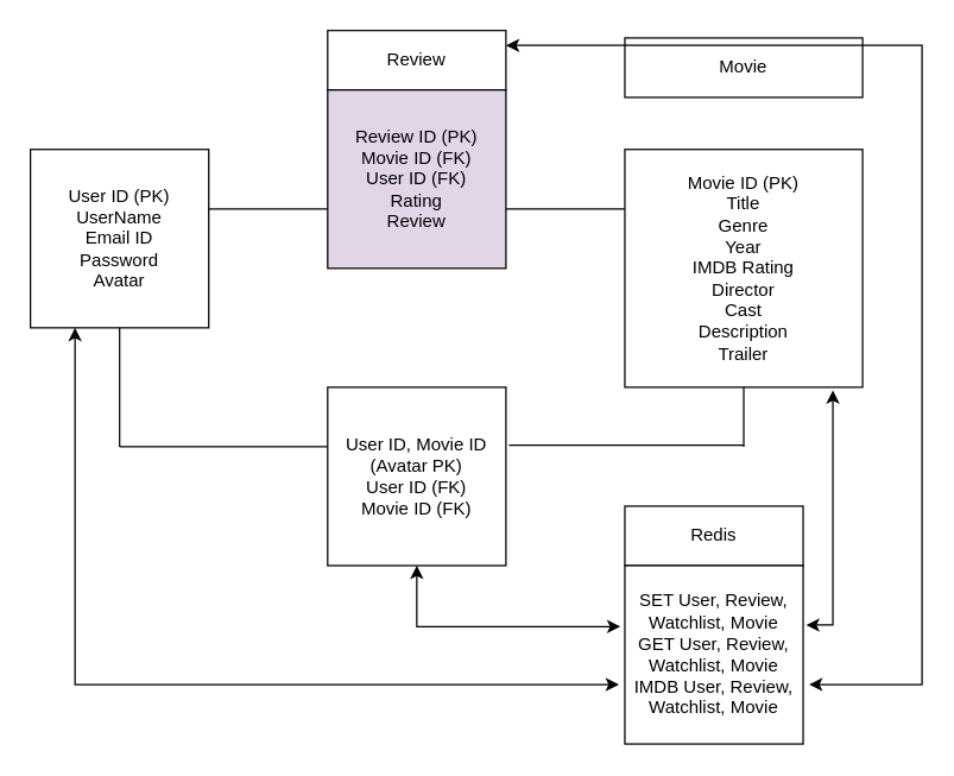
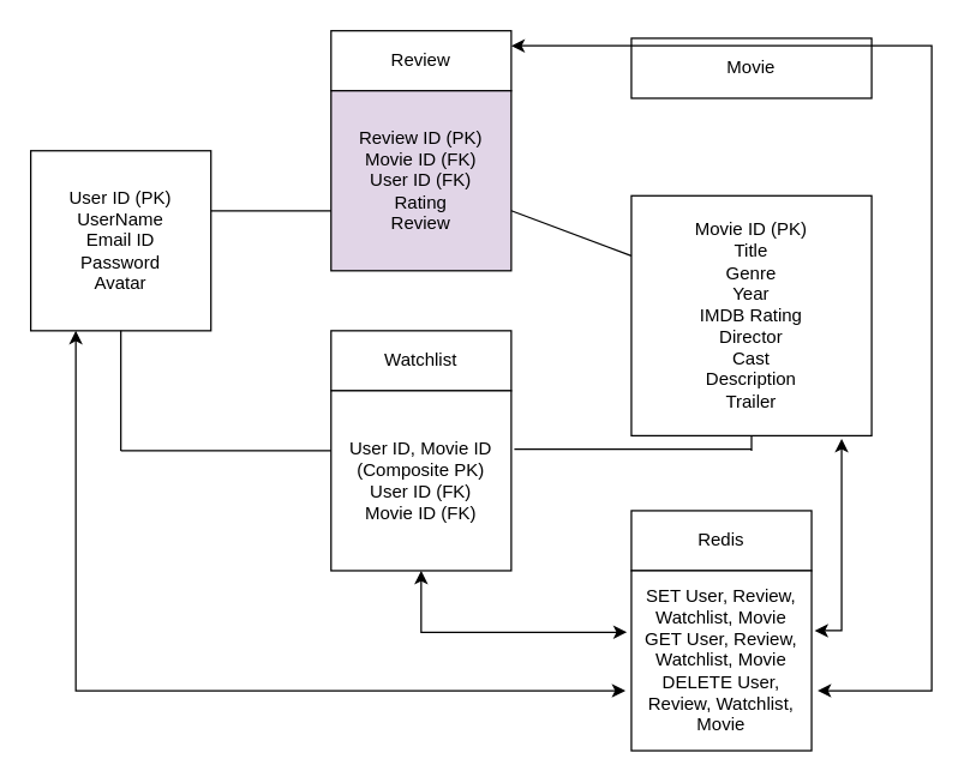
  <mxCell id="0" />
  <mxCell id="1" parent="0" />
  <mxCell id="2" value="User ID (PK)&lt;div&gt;UserName&lt;/div&gt;&lt;div&gt;Email ID&lt;/div&gt;&lt;div&gt;Password&lt;/div&gt;&lt;div&gt;Avatar&lt;/div&gt;" style="whiteSpace=wrap;html=1;aspect=fixed;" vertex="1" parent="1"><mxGeometry x="20" y="100" width="120" height="120" as="geometry" /></mxCell>
  <mxCell id="3" value="Review" style="rounded=0;whiteSpace=wrap;html=1;" vertex="1" parent="1"><mxGeometry x="220" y="20" width="120" height="40" as="geometry" /></mxCell>
  <mxCell id="4" value="Review ID (PK)&lt;div&gt;Movie ID (FK)&lt;/div&gt;&lt;div&gt;User ID (FK)&lt;/div&gt;&lt;div&gt;Rating&lt;/div&gt;&lt;div&gt;Review&lt;/div&gt;" style="whiteSpace=wrap;html=1;aspect=fixed;fillColor=#e1d5e7;" vertex="1" parent="1"><mxGeometry x="220" y="60" width="120" height="120" as="geometry" /></mxCell>
- <mxCell id="6" value="User ID, Movie ID (Avatar PK)&lt;div&gt;User ID (FK)&lt;/div&gt;&lt;div&gt;Movie ID (FK)&lt;/div&gt;" style="whiteSpace=wrap;html=1;aspect=fixed;" vertex="1" parent="1"><mxGeometry x="220" y="260" width="120" height="120" as="geometry" /></mxCell>
+ <mxCell id="5" value="Watchlist" style="rounded=0;whiteSpace=wrap;html=1;" vertex="1" parent="1"><mxGeometry x="220" y="220" width="120" height="40" as="geometry" /></mxCell>
+ <mxCell id="6" value="User ID, Movie ID (Composite PK)&lt;div&gt;User ID (FK)&lt;/div&gt;&lt;div&gt;Movie ID (FK)&lt;/div&gt;" style="whiteSpace=wrap;html=1;aspect=fixed;" vertex="1" parent="1"><mxGeometry x="220" y="260" width="120" height="120" as="geometry" /></mxCell>
  <mxCell id="7" value="Movie" style="rounded=0;whiteSpace=wrap;html=1;" vertex="1" parent="1"><mxGeometry x="420" y="25" width="160" height="40" as="geometry" /></mxCell>
- <mxCell id="8" value="Movie ID (PK)&lt;div&gt;Title&lt;/div&gt;&lt;div&gt;Genre&lt;/div&gt;&lt;div&gt;Year&lt;/div&gt;&lt;div&gt;IMDB Rating&lt;/div&gt;&lt;div&gt;Director&lt;/div&gt;&lt;div&gt;Cast&lt;/div&gt;&lt;div&gt;Description&lt;/div&gt;&lt;div&gt;Trailer&lt;/div&gt;" style="whiteSpace=wrap;html=1;aspect=fixed;" vertex="1" parent="1"><mxGeometry x="420" y="100" width="160" height="160" as="geometry" /></mxCell>
+ <mxCell id="8" value="Movie ID (PK)&lt;div&gt;Title&lt;/div&gt;&lt;div&gt;Genre&lt;/div&gt;&lt;div&gt;Year&lt;/div&gt;&lt;div&gt;IMDB Rating&lt;/div&gt;&lt;div&gt;Director&lt;/div&gt;&lt;div&gt;Cast&lt;/div&gt;&lt;div&gt;Description&lt;/div&gt;&lt;div&gt;Trailer&lt;/div&gt;" style="whiteSpace=wrap;html=1;aspect=fixed;" vertex="1" parent="1"><mxGeometry x="420" y="130" width="160" height="160" as="geometry" /></mxCell>
  <mxCell id="9" value="Redis" style="rounded=0;whiteSpace=wrap;html=1;" vertex="1" parent="1"><mxGeometry x="420" y="340" width="120" height="40" as="geometry" /></mxCell>
- <mxCell id="10" value="SET User, Review, Watchlist, Movie&lt;div&gt;GET User, Review, Watchlist, Movie&lt;/div&gt;&lt;div&gt;IMDB User, Review, Watchlist, Movie&lt;/div&gt;" style="whiteSpace=wrap;html=1;aspect=fixed;" vertex="1" parent="1"><mxGeometry x="420" y="380" width="120" height="120" as="geometry" /></mxCell>
+ <mxCell id="10" value="SET User, Review, Watchlist, Movie&lt;div&gt;GET User, Review, Watchlist, Movie&lt;/div&gt;&lt;div&gt;DELETE User, Review, Watchlist, Movie&lt;/div&gt;" style="whiteSpace=wrap;html=1;aspect=fixed;" vertex="1" parent="1"><mxGeometry x="420" y="380" width="120" height="120" as="geometry" /></mxCell>
  <mxCell id="11" value="" style="endArrow=none;html=1;rounded=0;exitX=1.017;exitY=0.325;exitDx=0;exitDy=0;exitPerimeter=0;" edge="1" parent="1" source="6"><mxGeometry width="50" height="50" relative="1" as="geometry"><mxPoint x="340" y="270" as="sourcePoint" /><mxPoint x="500" y="299" as="targetPoint" /></mxGeometry></mxCell>
  <mxCell id="12" value="" style="endArrow=none;html=1;rounded=0;entryX=0.5;entryY=1;entryDx=0;entryDy=0;" edge="1" parent="1" target="8"><mxGeometry width="50" height="50" relative="1" as="geometry"><mxPoint x="500" y="300" as="sourcePoint" /><mxPoint x="390" y="220" as="targetPoint" /></mxGeometry></mxCell>
  <mxCell id="13" value="" style="endArrow=none;html=1;rounded=0;entryX=0;entryY=0.25;entryDx=0;entryDy=0;" edge="1" parent="1" target="8"><mxGeometry width="50" height="50" relative="1" as="geometry"><mxPoint x="340" y="140" as="sourcePoint" /><mxPoint x="390" y="220" as="targetPoint" /></mxGeometry></mxCell>
  <mxCell id="14" value="" style="endArrow=none;html=1;rounded=0;exitX=0;exitY=0.667;exitDx=0;exitDy=0;exitPerimeter=0;" edge="1" parent="1" source="4"><mxGeometry width="50" height="50" relative="1" as="geometry"><mxPoint x="340" y="270" as="sourcePoint" /><mxPoint x="140" y="140" as="targetPoint" /></mxGeometry></mxCell>
  <mxCell id="15" value="" style="endArrow=none;html=1;rounded=0;entryX=0.5;entryY=1;entryDx=0;entryDy=0;" edge="1" parent="1" target="2"><mxGeometry width="50" height="50" relative="1" as="geometry"><mxPoint x="80" y="300" as="sourcePoint" /><mxPoint x="390" y="220" as="targetPoint" /></mxGeometry></mxCell>
  <mxCell id="16" value="" style="endArrow=none;html=1;rounded=0;exitX=0;exitY=0.333;exitDx=0;exitDy=0;exitPerimeter=0;" edge="1" parent="1" source="6"><mxGeometry width="50" height="50" relative="1" as="geometry"><mxPoint x="340" y="270" as="sourcePoint" /><mxPoint x="80" y="300" as="targetPoint" /></mxGeometry></mxCell>
  <mxCell id="17" value="" style="endArrow=classic;startArrow=classic;html=1;rounded=0;entryX=-0.033;entryY=0.667;entryDx=0;entryDy=0;entryPerimeter=0;" edge="1" parent="1" target="10"><mxGeometry width="50" height="50" relative="1" as="geometry"><mxPoint x="50" y="220" as="sourcePoint" /><mxPoint x="390" y="220" as="targetPoint" /><Array as="points"><mxPoint x="50" y="460" /></Array></mxGeometry></mxCell>
  <mxCell id="18" value="" style="endArrow=classic;startArrow=classic;html=1;rounded=0;entryX=-0.025;entryY=0.342;entryDx=0;entryDy=0;entryPerimeter=0;exitX=0.5;exitY=1;exitDx=0;exitDy=0;" edge="1" parent="1" source="6" target="10"><mxGeometry width="50" height="50" relative="1" as="geometry"><mxPoint x="340" y="270" as="sourcePoint" /><mxPoint x="390" y="220" as="targetPoint" /><Array as="points"><mxPoint x="280" y="421" /></Array></mxGeometry></mxCell>
  <mxCell id="19" value="" style="endArrow=classic;startArrow=classic;html=1;rounded=0;entryX=0.875;entryY=1.013;entryDx=0;entryDy=0;entryPerimeter=0;" edge="1" parent="1" target="8"><mxGeometry width="50" height="50" relative="1" as="geometry"><mxPoint x="542" y="420" as="sourcePoint" /><mxPoint x="390" y="220" as="targetPoint" /><Array as="points"><mxPoint x="560" y="420" /></Array></mxGeometry></mxCell>
  <mxCell id="20" value="" style="endArrow=classic;startArrow=classic;html=1;rounded=0;exitX=1;exitY=0.25;exitDx=0;exitDy=0;" edge="1" parent="1" source="3"><mxGeometry width="50" height="50" relative="1" as="geometry"><mxPoint x="340" y="270" as="sourcePoint" /><mxPoint x="544" y="460" as="targetPoint" /><Array as="points"><mxPoint x="620" y="30" /><mxPoint x="620" y="460" /></Array></mxGeometry></mxCell>
